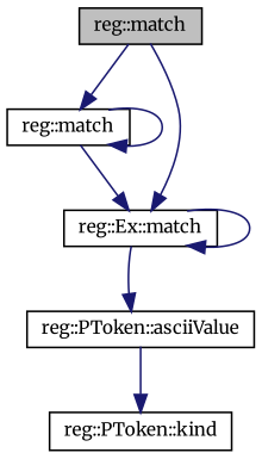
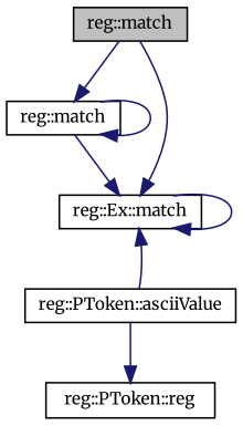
  digraph {
    fontname=Merriweather
    rankdir=TB
    node [color=black fillcolor=white fontname=Merriweather fontsize=10 shape=record style=filled]
    edge [color=midnightblue fontname=Merriweather fontsize=10 labelfontname=Helvetica labelfontsize=10 style=solid]
    n1 [fillcolor=grey75 fontcolor=black height=0.2 label="reg::match" width=0.4]
    n2 [height=0.2 label="reg::match" width=0.4]
    n3 [height=0.2 label="reg::Ex::match" width=0.4]
    n4 [height=0.2 label="reg::PToken::asciiValue" width=0.4]
-   n5 [height=0.2 label="reg::PToken::kind" width=0.4]
+   n5 [height=0.2 label="reg::PToken::reg" width=0.4]
    n1 -> n2
    n1 -> n3
    n2 -> n2
    n2 -> n3
    n3 -> n3
-   n3 -> n4
+   n4 -> n3
    n4 -> n5
  }
